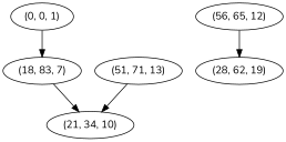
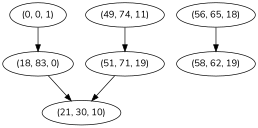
  digraph {
    fontname=Nunito
    node [fontname=Nunito]
    edge [fontname=Nunito]
    n1 [label="(0, 0, 1)"]
-   "(18, 83, 7)"
-   "(21, 30, 10)" [label="(21, 34, 10)"]
-   "(51, 71, 13)"
-   "(56, 65, 18)" [label="(56, 65, 12)"]
-   "(58, 62, 19)" [label="(28, 62, 19)"]
+   "(18, 83, 7)" [label="(18, 83, 0)"]
+   "(21, 30, 10)"
+   "(49, 74, 11)"
+   "(51, 71, 13)" [label="(51, 71, 19)"]
+   "(56, 65, 18)"
+   "(58, 62, 19)"
    n1 -> "(18, 83, 7)"
    "(18, 83, 7)" -> "(21, 30, 10)"
+   "(49, 74, 11)" -> "(51, 71, 13)"
    "(51, 71, 13)" -> "(21, 30, 10)"
    "(56, 65, 18)" -> "(58, 62, 19)"
  }
